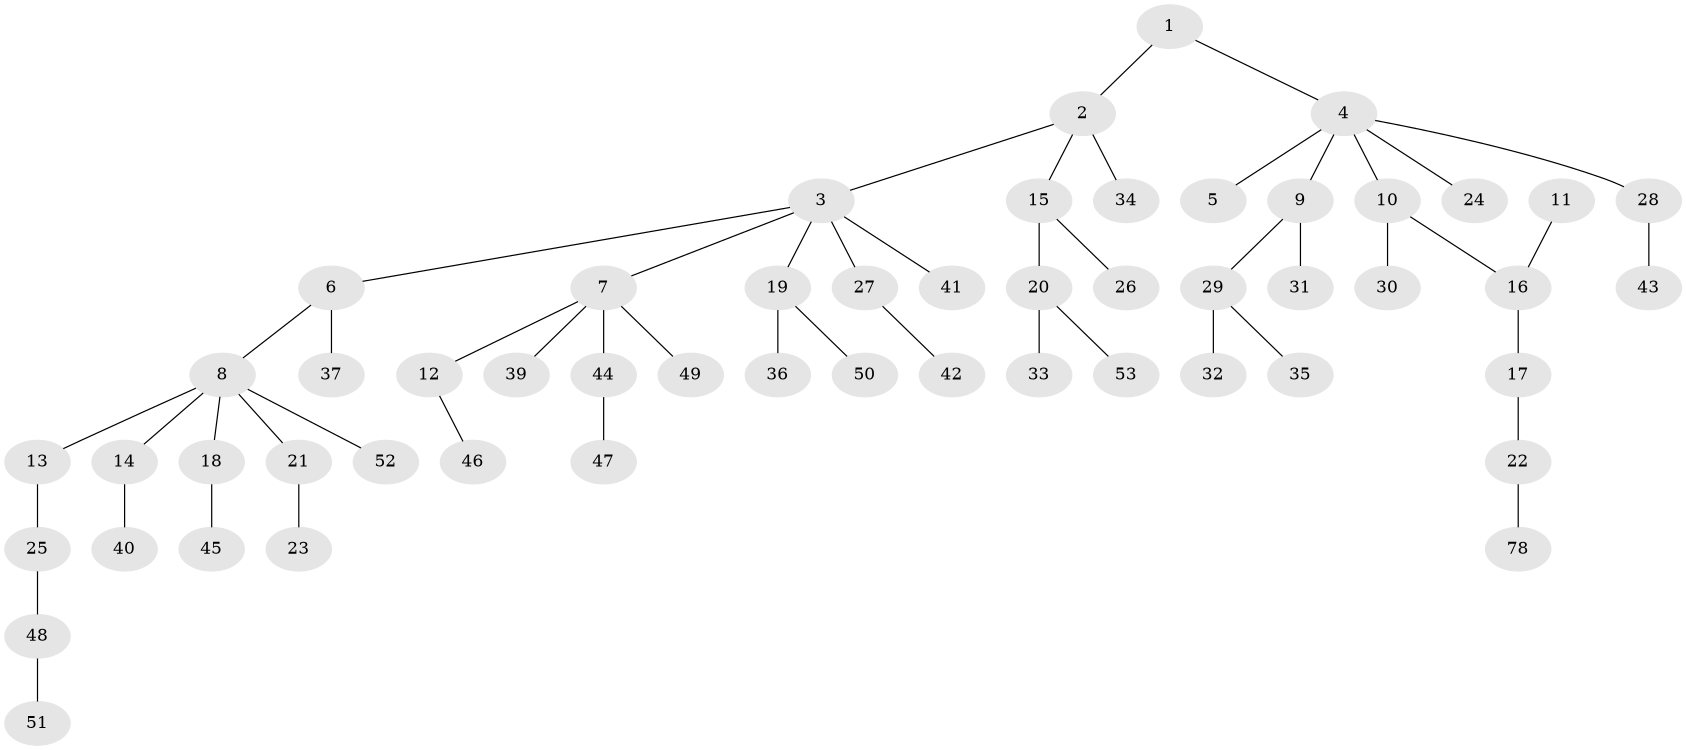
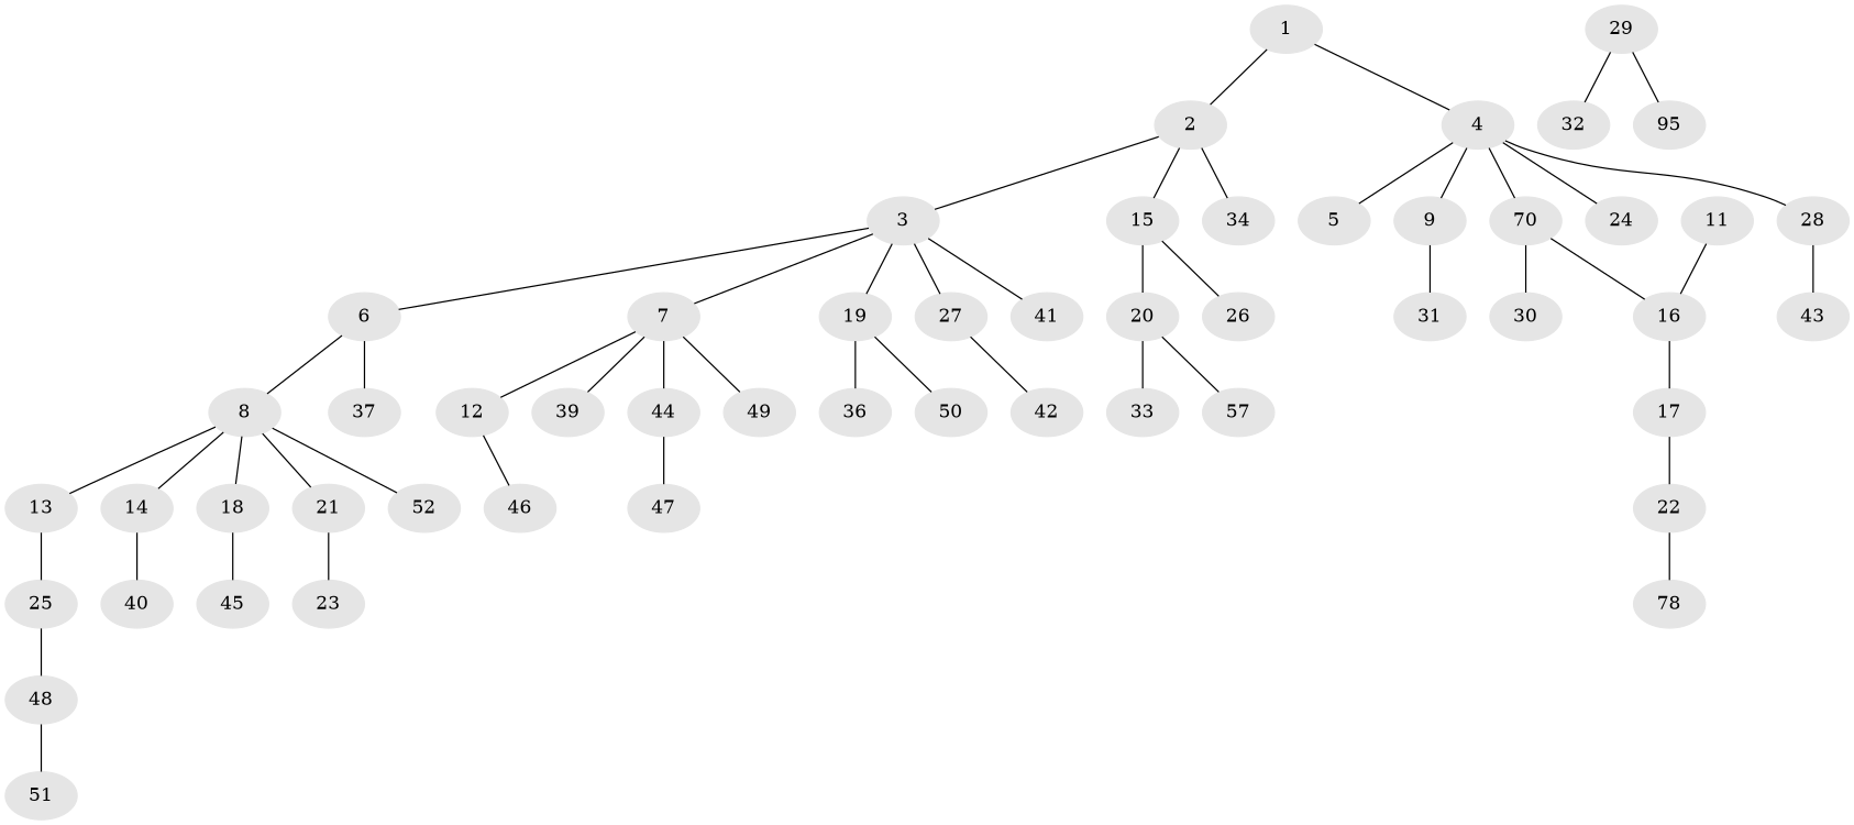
  graph {
    node [color=gray90 style=filled]
    1
    2
    4
    3
    15
    34
    5
    9
-   10
+   10 [label=70]
    24
    28
    6
    7
    19
    27
    41
    20
    26
    8
    37
    12
    39
    44
    49
    36
    50
    42
    29
    31
    30
    16
    43
    13
    14
    18
    21
    52
    46
    47
    25
    40
    45
    23
    32
-   35
+   35 [label=95]
    11
    17
    48
    33
-   53
+   53 [label=57]
    22
    n52 [label=78]
    51
    1 -- 2
    1 -- 4
    2 -- 3
    2 -- 15
    2 -- 34
    4 -- 5
    4 -- 9
    4 -- 10
    4 -- 24
    4 -- 28
    3 -- 6
    3 -- 7
    3 -- 19
    3 -- 27
    3 -- 41
    15 -- 20
    15 -- 26
-   9 -- 29
    9 -- 31
    10 -- 30
    10 -- 16
    28 -- 43
    6 -- 8
    6 -- 37
    7 -- 12
    7 -- 39
    7 -- 44
    7 -- 49
    19 -- 36
    19 -- 50
    27 -- 42
    20 -- 33
    20 -- 53
    8 -- 13
    8 -- 14
    8 -- 18
    8 -- 21
    8 -- 52
    12 -- 46
    44 -- 47
    29 -- 32
    29 -- 35
    16 -- 17
    13 -- 25
    14 -- 40
    18 -- 45
    21 -- 23
    25 -- 48
    11 -- 16
    17 -- 22
    48 -- 51
    22 -- n52
  }
